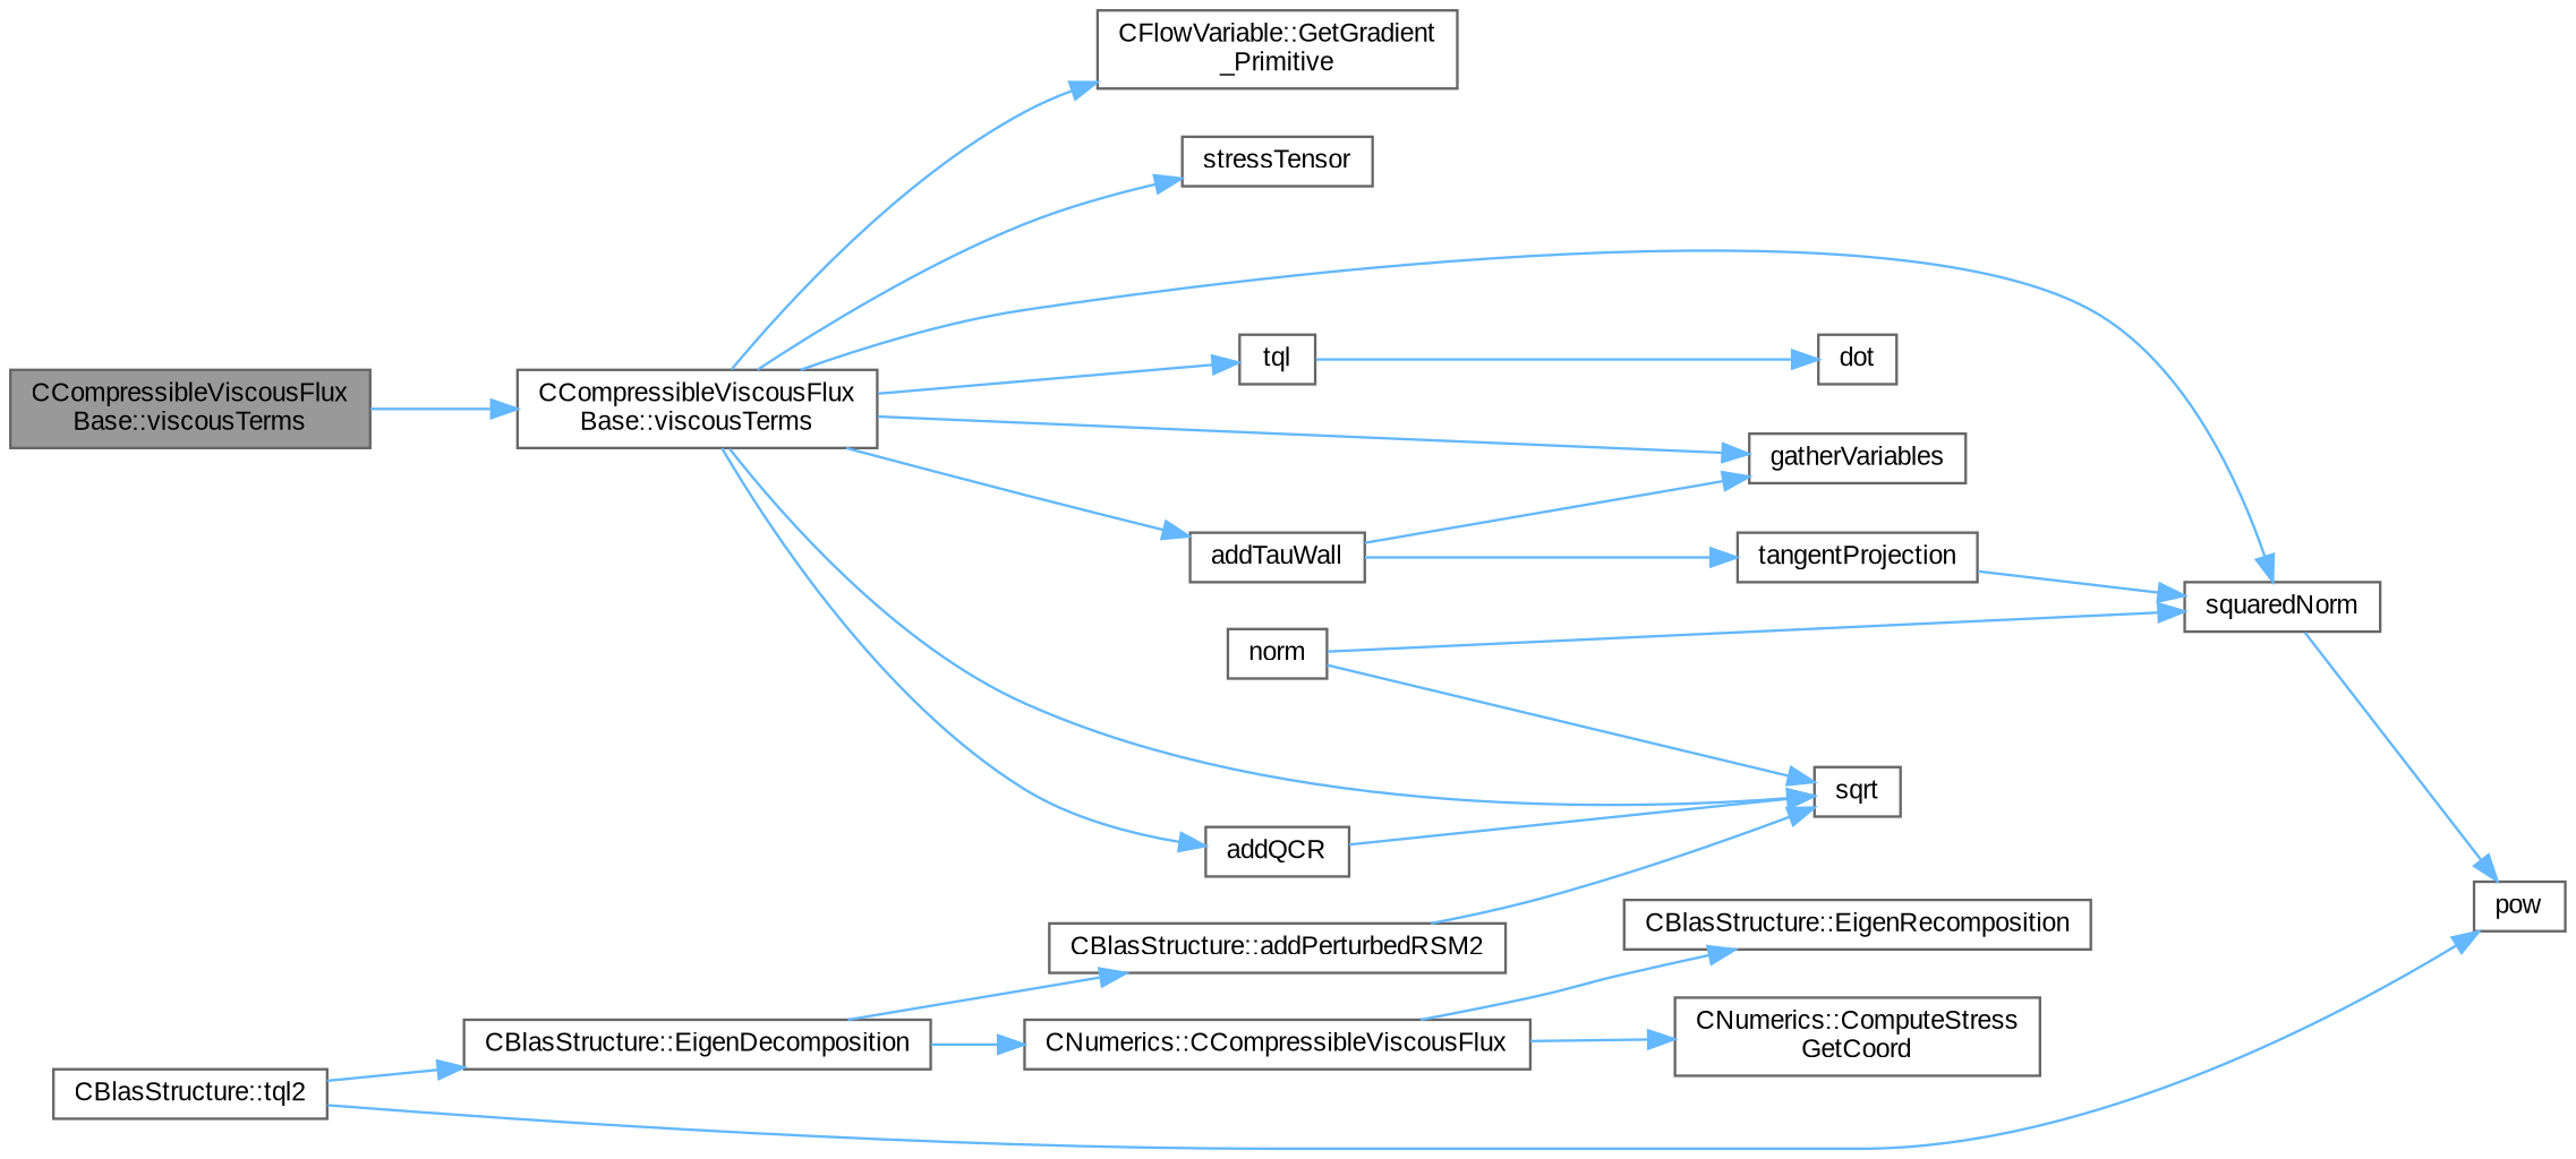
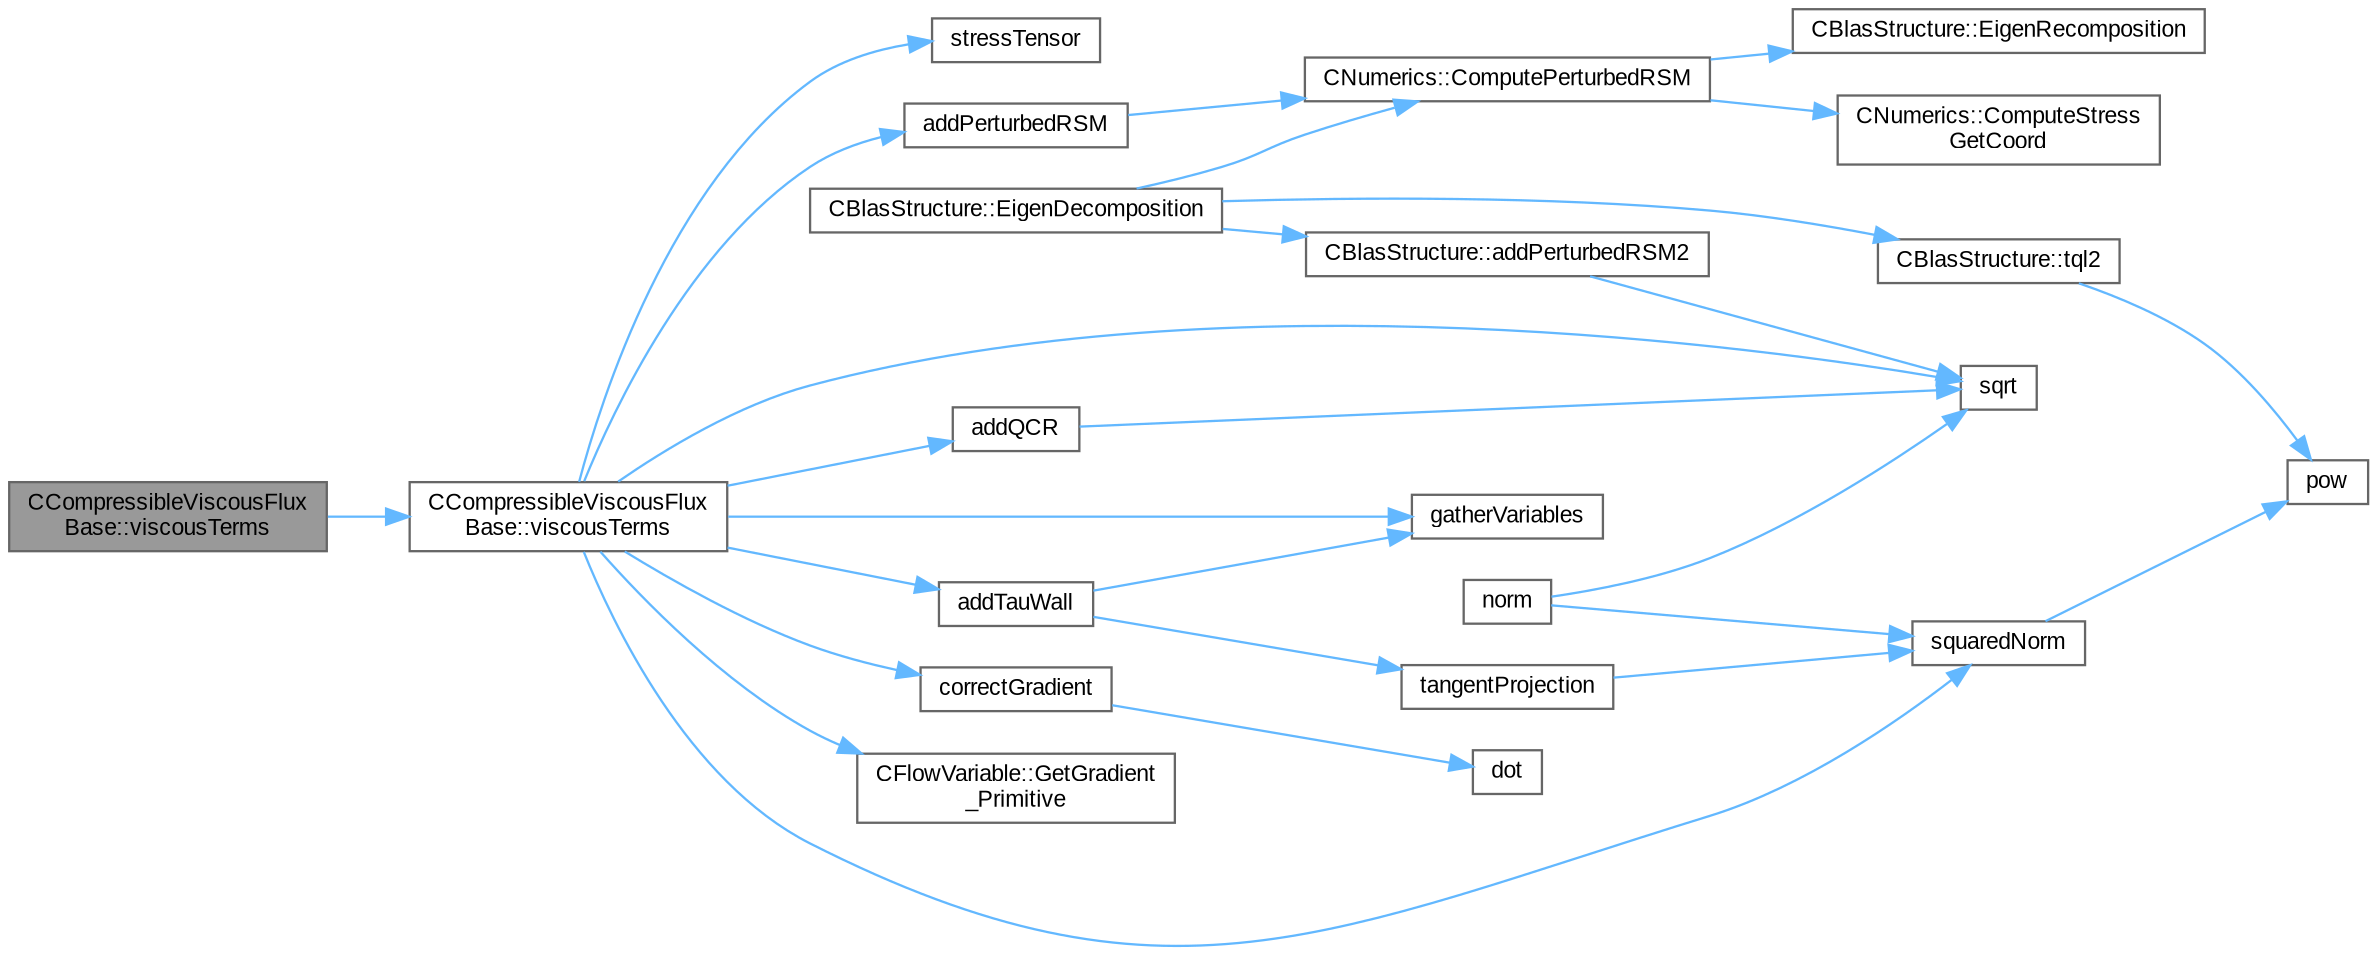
  digraph {
    fontname="Liberation Sans"
    rankdir=LR
    node [color=grey40 fillcolor=white fontname="Liberation Sans" fontsize=10 shape=box style=filled]
    edge [color=steelblue1 fontname="Liberation Sans" fontsize=10 labelfontname=Helvetica labelfontsize=10 style=solid]
    n1 [color=gray40 fillcolor=grey60 fontcolor=black height=0.2 label="CCompressibleViscousFlux\lBase::viscousTerms" width=0.4]
    n2 [height=0.2 label="CCompressibleViscousFlux\lBase::viscousTerms" width=0.4]
+   n3 [height=0.2 label=addPerturbedRSM width=0.4]
    n4 [height=0.2 label=sqrt width=0.4]
    n5 [height=0.2 label=addQCR width=0.4]
    n6 [height=0.2 label=addTauWall width=0.4]
    n7 [height=0.2 label=gatherVariables width=0.4]
    n8 [height=0.2 label=squaredNorm width=0.4]
-   n9 [height=0.2 label=tql width=0.4]
+   n9 [height=0.2 label=correctGradient width=0.4]
    n10 [height=0.2 label="CFlowVariable::GetGradient\l_Primitive" width=0.4]
    n11 [height=0.2 label=stressTensor width=0.4]
-   n12 [height=0.2 label="CNumerics::CCompressibleViscousFlux" width=0.4]
+   n12 [height=0.2 label="CNumerics::ComputePerturbedRSM" width=0.4]
    n13 [height=0.2 label=tangentProjection width=0.4]
    n14 [height=0.2 label=pow width=0.4]
    n15 [height=0.2 label=dot width=0.4]
    n16 [height=0.2 label="CNumerics::ComputeStress\lGetCoord" width=0.4]
    n17 [height=0.2 label="CBlasStructure::EigenRecomposition" width=0.4]
    n18 [height=0.2 label="CBlasStructure::EigenDecomposition" width=0.4]
    n19 [height=0.2 label="CBlasStructure::tql2" width=0.4]
    n20 [height=0.2 label="CBlasStructure::addPerturbedRSM2" width=0.4]
    n21 [height=0.2 label=norm width=0.4]
    n1 -> n2
+   n2 -> n3
    n2 -> n4
    n2 -> n5
    n2 -> n6
    n2 -> n7
    n2 -> n8
    n2 -> n9
    n2 -> n10
    n2 -> n11
+   n3 -> n12
    n5 -> n4
    n6 -> n7
    n6 -> n13
    n8 -> n14
    n9 -> n15
    n12 -> n16
    n12 -> n17
    n13 -> n8
    n18 -> n12
-   n19 -> n18
+   n18 -> n19
    n18 -> n20
    n19 -> n14
    n20 -> n4
    n21 -> n4
    n21 -> n8
  }
